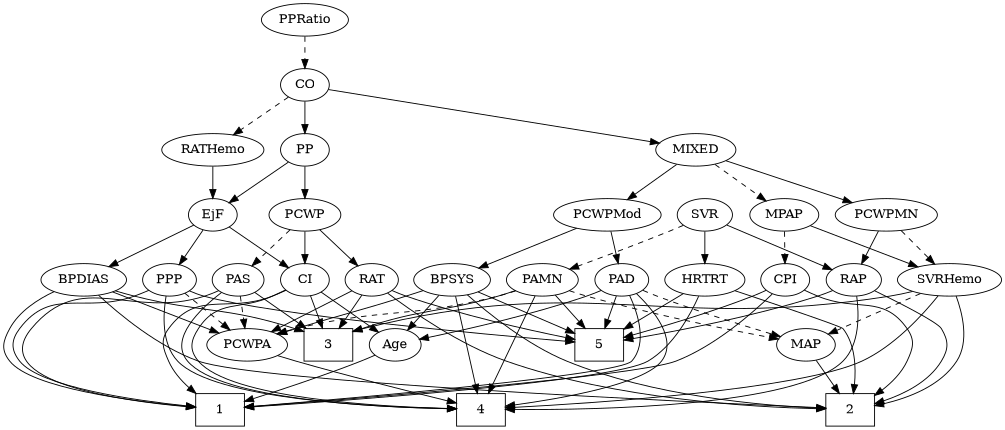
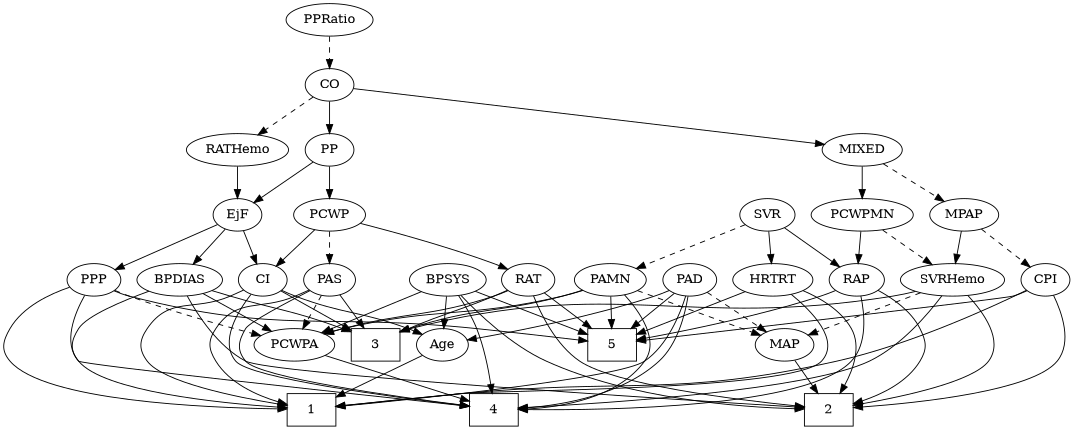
  strict digraph {
    edge [style=solid]
    1 [height=0.5 shape=box width=0.75]
    2 [height=0.5 shape=box width=0.75]
    3 [height=0.5 shape=box width=0.75]
    4 [height=0.5 shape=box width=0.75]
    5 [height=0.5 shape=box width=0.75]
    Age [height=0.5 width=0.75]
    EjF [height=0.5 width=0.75]
    BPDIAS [height=0.5 width=1.1735]
    PPP [height=0.5 width=0.75]
    CI [height=0.5 width=0.75]
    PCWPA [height=0.5 width=1.1555]
    RAP [height=0.5 width=0.77632]
    MIXED [height=0.5 width=1.1193]
    MPAP [height=0.5 width=0.97491]
-   PCWPMod [height=0.5 width=1.4443]
    PCWPMN [height=0.5 width=1.3902]
    CPI [height=0.5 width=0.75]
    SVRHemo [height=0.5 width=1.3902]
    BPSYS [height=0.5 width=1.0471]
    PAD [height=0.5 width=0.79437]
    MAP [height=0.5 width=0.84854]
    CO [height=0.5 width=0.75]
    RATHemo [height=0.5 width=1.3721]
    PP [height=0.5 width=0.75]
    PCWP [height=0.5 width=0.97491]
    SVR [height=0.5 width=0.77632]
    PAMN [height=0.5 width=1.011]
    HRTRT [height=0.5 width=1.1013]
    PAS [height=0.5 width=0.75]
    RAT [height=0.5 width=0.75827]
    PPRatio [height=0.5 width=1.1013]
    Age -> 1
    EjF -> BPDIAS
    EjF -> PPP
    EjF -> CI
    BPDIAS -> 1
    BPDIAS -> 2
    BPDIAS -> 3
    BPDIAS -> PCWPA
    PPP -> 1
    PPP -> 4
    PPP -> 5
    PPP -> PCWPA [style=dashed]
    CI -> 1
    CI -> 3
    CI -> 4
    CI -> Age
    PCWPA -> 4
    RAP -> 2
    RAP -> 4
    RAP -> 5
    MIXED -> MPAP [style=dashed]
-   MIXED -> PCWPMod
    MIXED -> PCWPMN
    MPAP -> CPI [style=dashed]
    MPAP -> SVRHemo
-   PCWPMod -> BPSYS
-   PCWPMod -> PAD
    PCWPMN -> RAP
    PCWPMN -> SVRHemo [style=dashed]
    CPI -> 1
    CPI -> 2
    CPI -> 5
    SVRHemo -> 2
    SVRHemo -> 3
    SVRHemo -> 4
    SVRHemo -> MAP [style=dashed]
    BPSYS -> 2
    BPSYS -> 4
    BPSYS -> 5
    BPSYS -> Age
    BPSYS -> PCWPA
    PAD -> 1
    PAD -> 4
    PAD -> 5
    PAD -> Age
    PAD -> MAP [style=dashed]
    MAP -> 2
    CO -> MIXED
    CO -> RATHemo [style=dashed]
    CO -> PP
    RATHemo -> EjF
    PP -> EjF
    PP -> PCWP
    PCWP -> CI
    PCWP -> PAS [style=dashed]
    PCWP -> RAT
    SVR -> RAP
    SVR -> PAMN [style=dashed]
    SVR -> HRTRT
    PAMN -> 3
    PAMN -> 4
    PAMN -> 5
-   PAMN -> PCWPA [style=dashed]
+   PAMN -> PCWPA
    PAMN -> MAP [style=dashed]
    HRTRT -> 1
    HRTRT -> 2
    HRTRT -> 5
    PAS -> 1
    PAS -> 3
    PAS -> 4
    PAS -> PCWPA [style=dashed]
    RAT -> 2
    RAT -> 3
    RAT -> 5
    RAT -> PCWPA
    PPRatio -> CO [style=dashed]
  }
